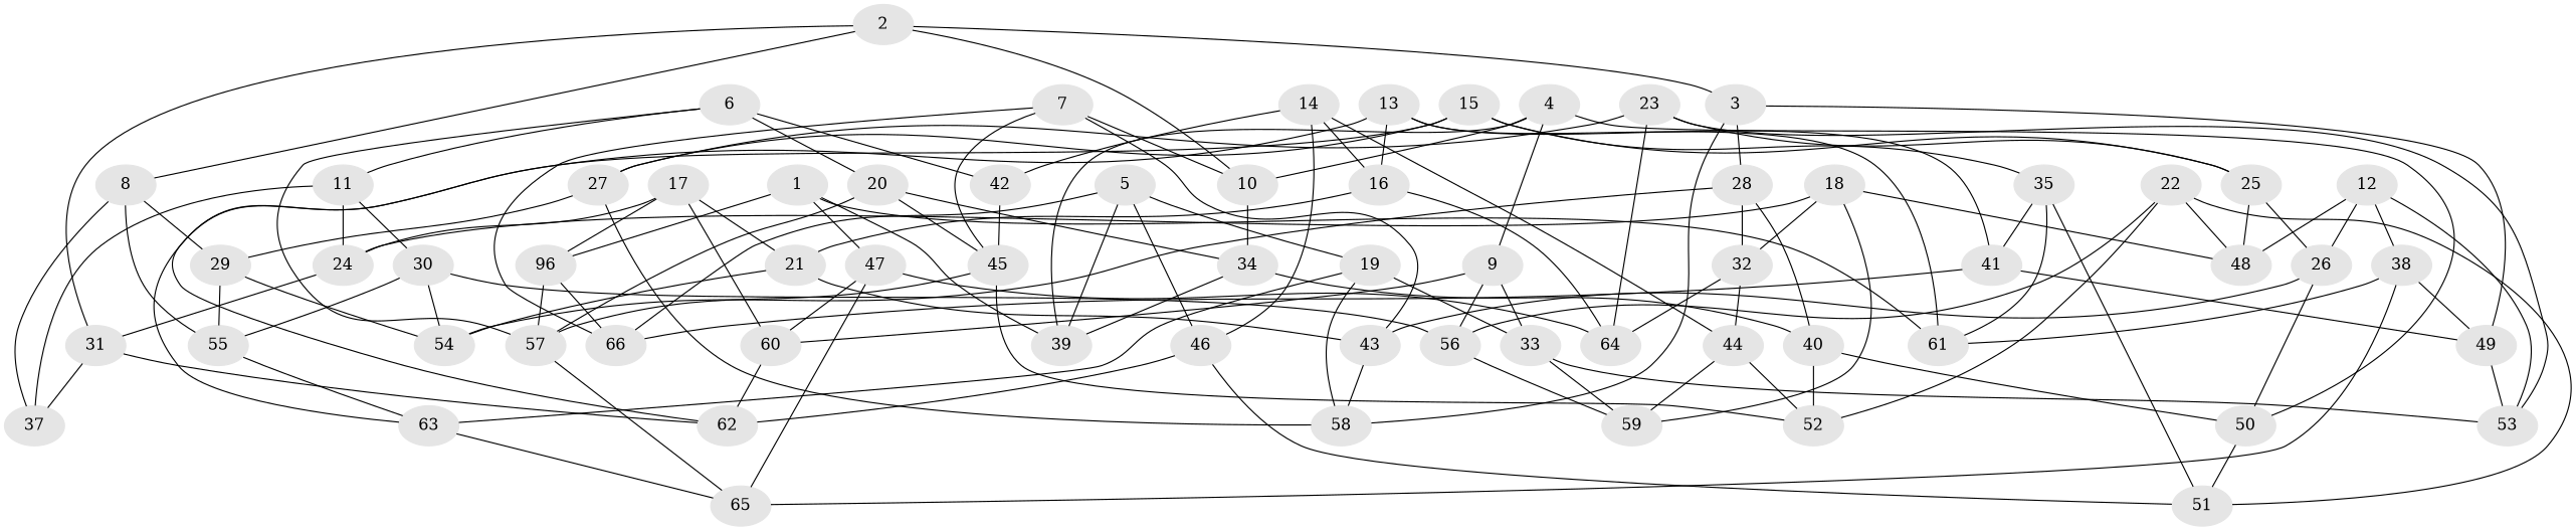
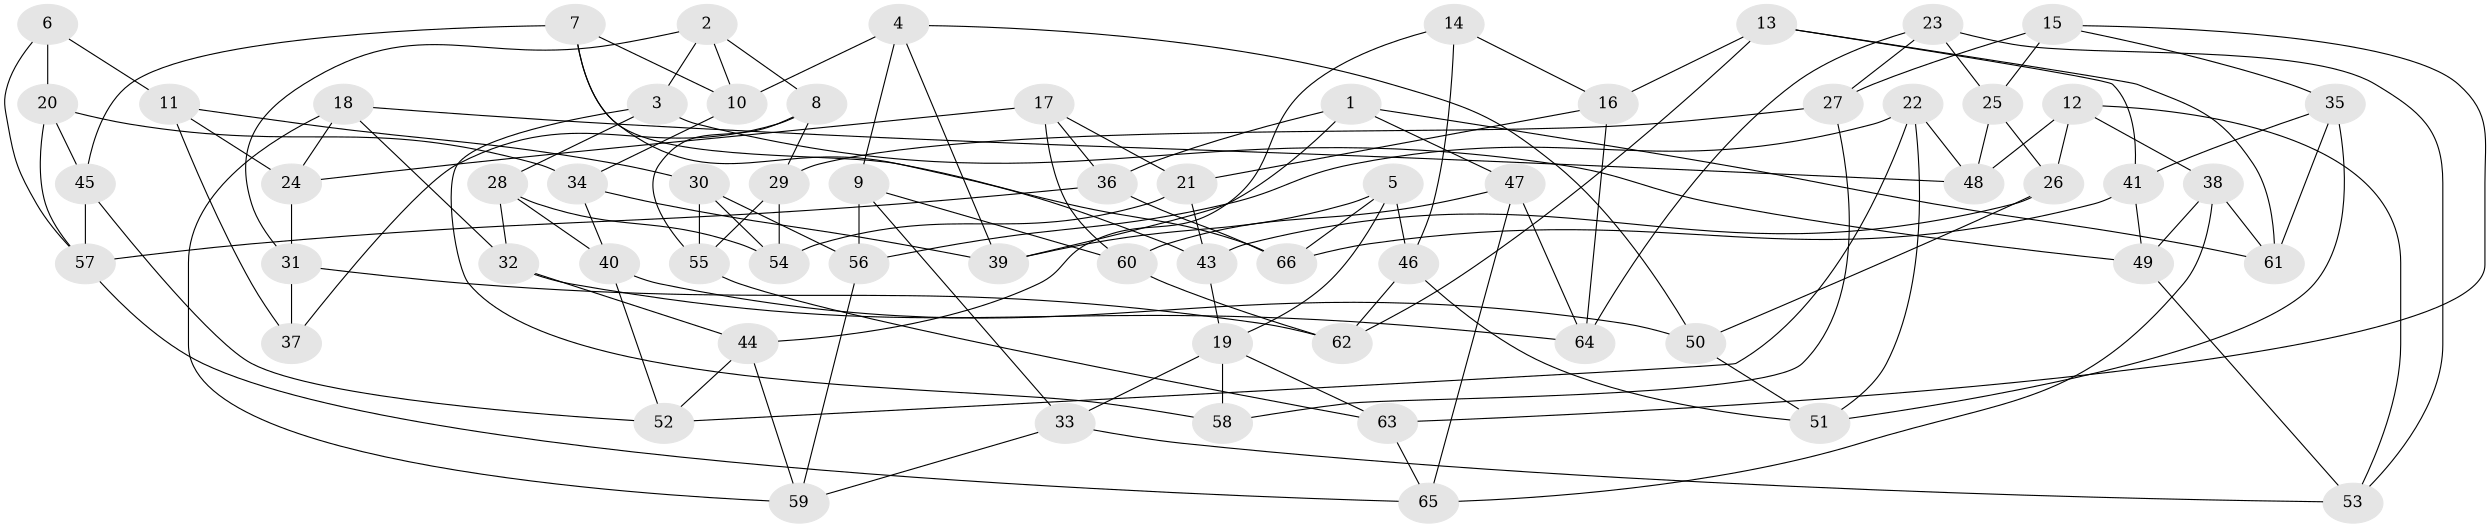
  graph {
    node [color=gray90 style=filled]
    1
-   36 [label=96]
+   36
    39
    47
    61
    66
    57
    60
    64
    65
    2
    3
    8
    10
    31
    28
    49
    58
    37
    29
    55
    34
    62
    32
    54
    40
    53
    4
    9
    50
    33
    56
    51
    5
    19
    46
    63
    6
    11
    20
-   42
    24
    30
    45
    7
    43
    52
    59
    12
    26
    38
    48
    13
    16
    41
    21
    14
    44
    15
    25
    27
    35
    17
    18
    22
    23
    1 -- 36
    1 -- 39
    1 -- 47
    1 -- 61
    36 -- 66
    36 -- 57
    47 -- 60
    47 -- 64
    47 -- 65
    57 -- 65
    60 -- 62
    2 -- 3
    2 -- 8
    2 -- 10
    2 -- 31
    3 -- 28
    3 -- 49
    3 -- 58
    8 -- 37
    8 -- 29
    8 -- 55
    10 -- 34
    31 -- 37
    31 -- 62
    28 -- 32
    28 -- 54
    28 -- 40
    49 -- 53
    29 -- 55
    29 -- 54
    55 -- 63
    34 -- 39
    34 -- 40
    32 -- 64
    32 -- 44
    40 -- 50
    40 -- 52
    4 -- 39
    4 -- 10
    4 -- 9
    4 -- 50
    9 -- 60
    9 -- 33
    9 -- 56
    50 -- 51
    33 -- 53
    33 -- 59
    56 -- 59
    5 -- 39
    5 -- 66
    5 -- 19
    5 -- 46
    19 -- 58
    19 -- 33
    19 -- 63
    46 -- 62
    46 -- 51
    63 -- 65
    6 -- 57
    6 -- 11
    6 -- 20
-   6 -- 42
    11 -- 37
    11 -- 24
    11 -- 30
    20 -- 57
    20 -- 34
    20 -- 45
-   42 -- 45
    24 -- 31
    30 -- 55
    30 -- 54
    30 -- 56
    45 -- 57
    45 -- 52
    7 -- 66
    7 -- 10
    7 -- 45
    7 -- 43
-   43 -- 58
+   43 -- 19
    12 -- 53
    12 -- 26
    12 -- 38
    12 -- 48
    26 -- 50
    26 -- 43
    38 -- 61
    38 -- 65
    38 -- 49
    13 -- 61
    13 -- 62
    13 -- 16
    13 -- 41
    16 -- 64
    16 -- 21
    41 -- 66
    41 -- 49
    21 -- 54
    21 -- 43
    14 -- 46
-   14 -- 42
    14 -- 16
    14 -- 44
    44 -- 52
    44 -- 59
    15 -- 63
    15 -- 25
    15 -- 27
    15 -- 35
    25 -- 26
    25 -- 48
    27 -- 58
    27 -- 29
    35 -- 61
    35 -- 51
    35 -- 41
    17 -- 36
    17 -- 60
    17 -- 24
    17 -- 21
    18 -- 32
    18 -- 24
    18 -- 59
    18 -- 48
    22 -- 56
    22 -- 51
    22 -- 52
    22 -- 48
    23 -- 64
    23 -- 53
    23 -- 25
    23 -- 27
  }
